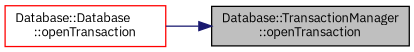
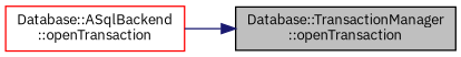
  digraph {
    rankdir=RL
    fontname="IBM Plex Sans"
    node [fontname="IBM Plex Sans" fontsize=10 shape=record style=filled]
    n1 [color=black fillcolor=grey75 fontcolor=black height=0.2 label="Database::TransactionManager\l::openTransaction" width=0.4]
-   n2 [color=red fillcolor=white height=0.2 label="Database::Database\l::openTransaction" width=0.4]
+   n2 [color=red fillcolor=white height=0.2 label="Database::ASqlBackend\l::openTransaction" width=0.4]
    n1 -> n2 [color=midnightblue dir=back fontname="IBM Plex Sans" fontsize=10 labelfontname=Helvetica labelfontsize=10 style=solid]
  }
